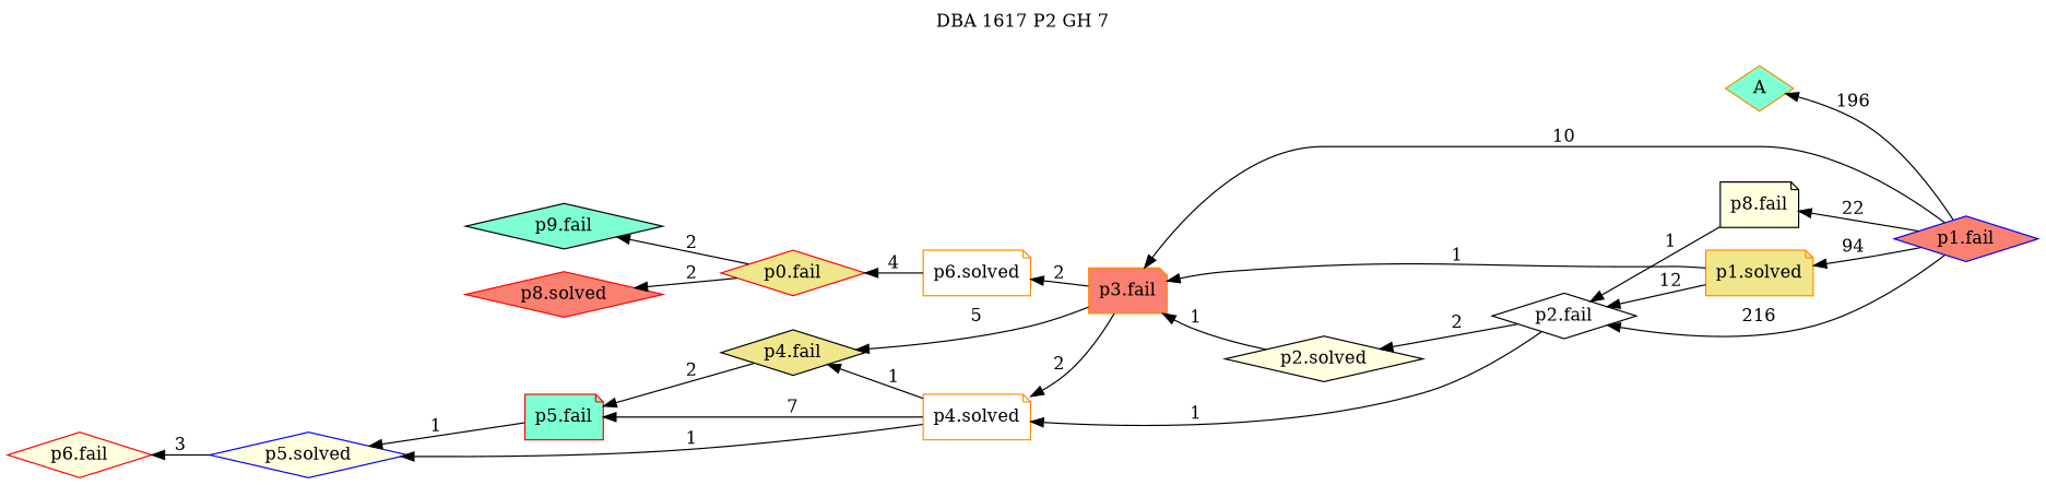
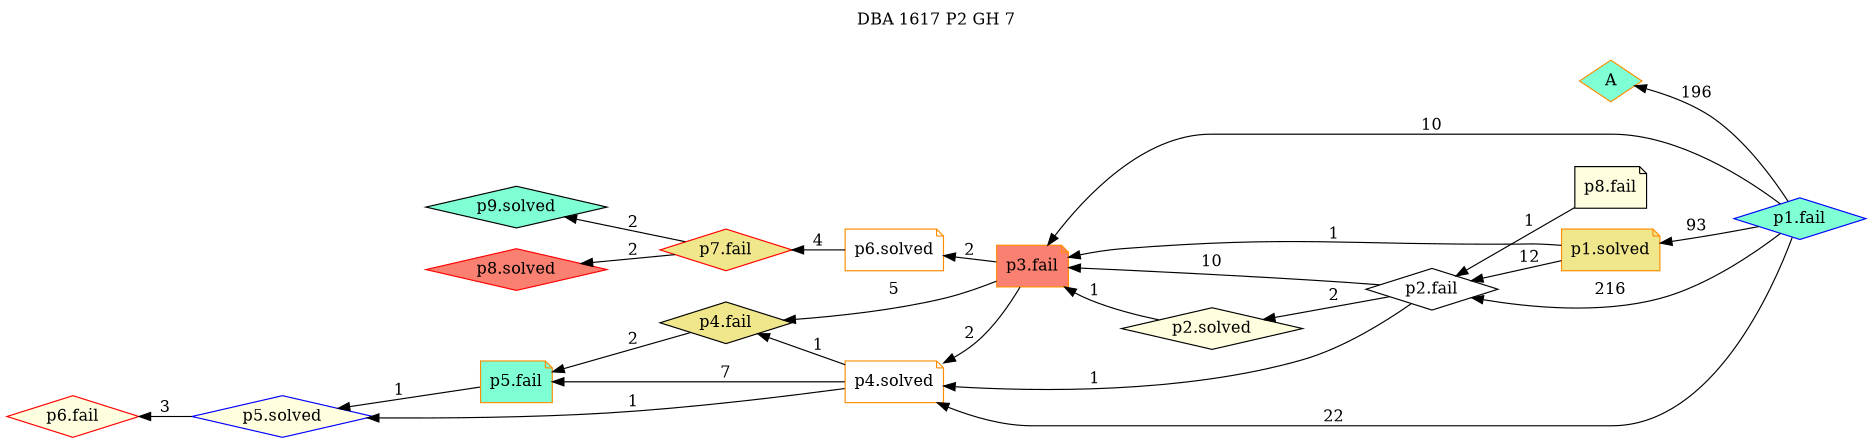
  digraph {
    label=" DBA 1617 P2 GH 7 "
    labelloc=tl
    rankdir=RL
    node [color=darkorange fillcolor=aquamarine shape=diamond style=filled]
    n1 [label=A]
-   n2 [color=blue fillcolor=salmon label="p1.fail"]
+   n2 [color=blue label="p1.fail"]
    n3 [color=black fillcolor=white label="p2.fail"]
    n4 [fillcolor=khaki label="p1.solved" shape=note]
    n5 [fillcolor=salmon label="p3.fail" shape=note]
    n6 [color=black fillcolor=lightyellow label="p8.fail" shape=note]
    n7 [color=black fillcolor=lightyellow label="p2.solved"]
    n8 [fillcolor=white label="p4.solved" shape=note]
    n9 [color=black fillcolor=khaki label="p4.fail"]
    n10 [fillcolor=white label="p6.solved" shape=note]
-   n11 [color=red label="p5.fail" shape=note]
+   n11 [label="p5.fail" shape=note]
    n12 [color=blue fillcolor=lightyellow label="p5.solved"]
-   n13 [color=red fillcolor=khaki label="p0.fail"]
+   n13 [color=red fillcolor=khaki label="p7.fail"]
    n14 [color=red fillcolor=lightyellow label="p6.fail"]
    n15 [color=red fillcolor=salmon label="p8.solved"]
-   n16 [color=black label="p9.fail"]
+   n16 [color=black label="p9.solved"]
    n2 -> n1 [label=196]
    n2 -> n3 [label=216]
-   n2 -> n4 [label=94]
+   n2 -> n4 [label=93]
    n2 -> n5 [label=10]
-   n2 -> n6 [label=22]
+   n2 -> n8 [label=22]
+   n3 -> n5 [label=10]
    n3 -> n7 [label=2]
    n3 -> n8 [label=1]
    n4 -> n3 [label=12]
    n4 -> n5 [label=1]
    n5 -> n8 [label=2]
    n5 -> n9 [label=5]
    n5 -> n10 [label=2]
    n6 -> n3 [label=1]
    n7 -> n5 [label=1]
    n8 -> n9 [label=1]
    n8 -> n11 [label=7]
    n8 -> n12 [label=1]
    n9 -> n11 [label=2]
    n10 -> n13 [label=4]
    n11 -> n12 [label=1]
    n12 -> n14 [label=3]
    n13 -> n15 [label=2]
    n13 -> n16 [label=2]
  }
